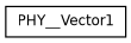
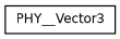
  digraph {
    rankdir=LR
    fontname="DejaVu Sans"
-   n1 [color=black fillcolor=white fontname="DejaVu Sans" fontsize=10 height=0.2 label=PHY__Vector1 shape=record style=filled width=0.4]
+   n1 [color=black fillcolor=white fontname="DejaVu Sans" fontsize=10 height=0.2 label=PHY__Vector3 shape=record style=filled width=0.4]
  }
